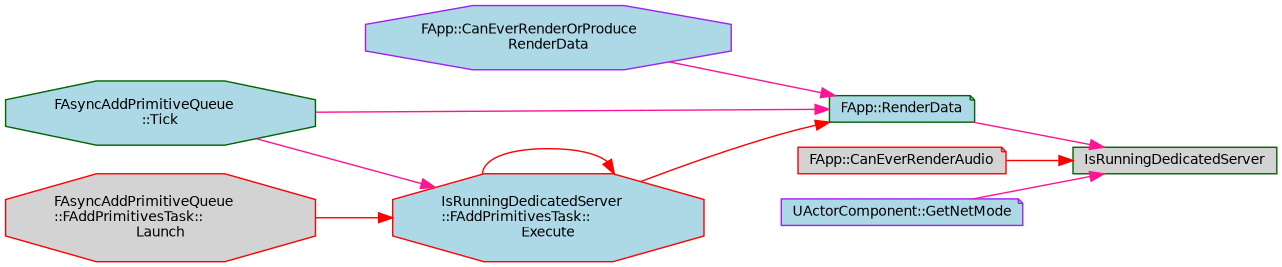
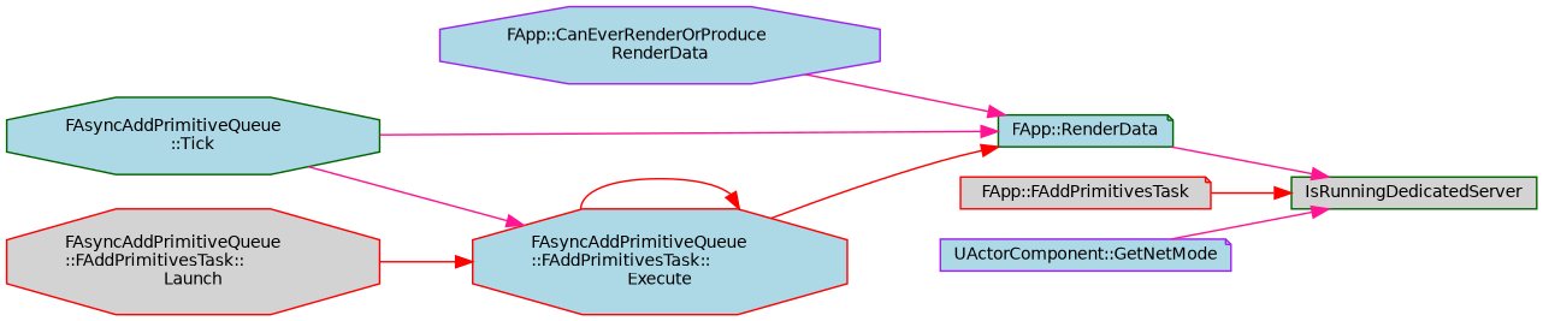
  digraph {
    rankdir=RL
    node [color=darkgreen fillcolor=lightblue fontname=Helvetica fontsize=10 shape=octagon style=filled]
    edge [color=deeppink dir=back fontname=Helvetica fontsize=10 labelfontname=Helvetica labelfontsize=10 style=solid]
    n1 [fillcolor=lightgrey fontcolor=black height=0.2 label=IsRunningDedicatedServer shape=box width=0.4]
    n2 [height=0.2 label="FApp::RenderData" shape=note width=0.4]
-   n3 [color=red fillcolor=lightgrey height=0.2 label="FApp::CanEverRenderAudio" shape=note width=0.4]
+   n3 [color=red fillcolor=lightgrey height=0.2 label="FApp::FAddPrimitivesTask" shape=note width=0.4]
    n4 [color=purple height=0.2 label="UActorComponent::GetNetMode" shape=note width=0.4]
    n5 [color=purple height=0.2 label="FApp::CanEverRenderOrProduce\lRenderData" width=0.4]
-   n6 [color=red height=0.2 label="IsRunningDedicatedServer\l::FAddPrimitivesTask::\lExecute" width=0.4]
+   n6 [color=red height=0.2 label="FAsyncAddPrimitiveQueue\l::FAddPrimitivesTask::\lExecute" width=0.4]
    n7 [height=0.2 label="FAsyncAddPrimitiveQueue\l::Tick" width=0.4]
    n8 [color=red fillcolor=lightgrey height=0.2 label="FAsyncAddPrimitiveQueue\l::FAddPrimitivesTask::\lLaunch" width=0.4]
    n1 -> n2
    n1 -> n3 [color=red]
    n1 -> n4
    n2 -> n5
    n2 -> n6 [color=red]
    n2 -> n7
    n6 -> n6 [color=red]
    n6 -> n7
    n6 -> n8 [color=red]
  }
